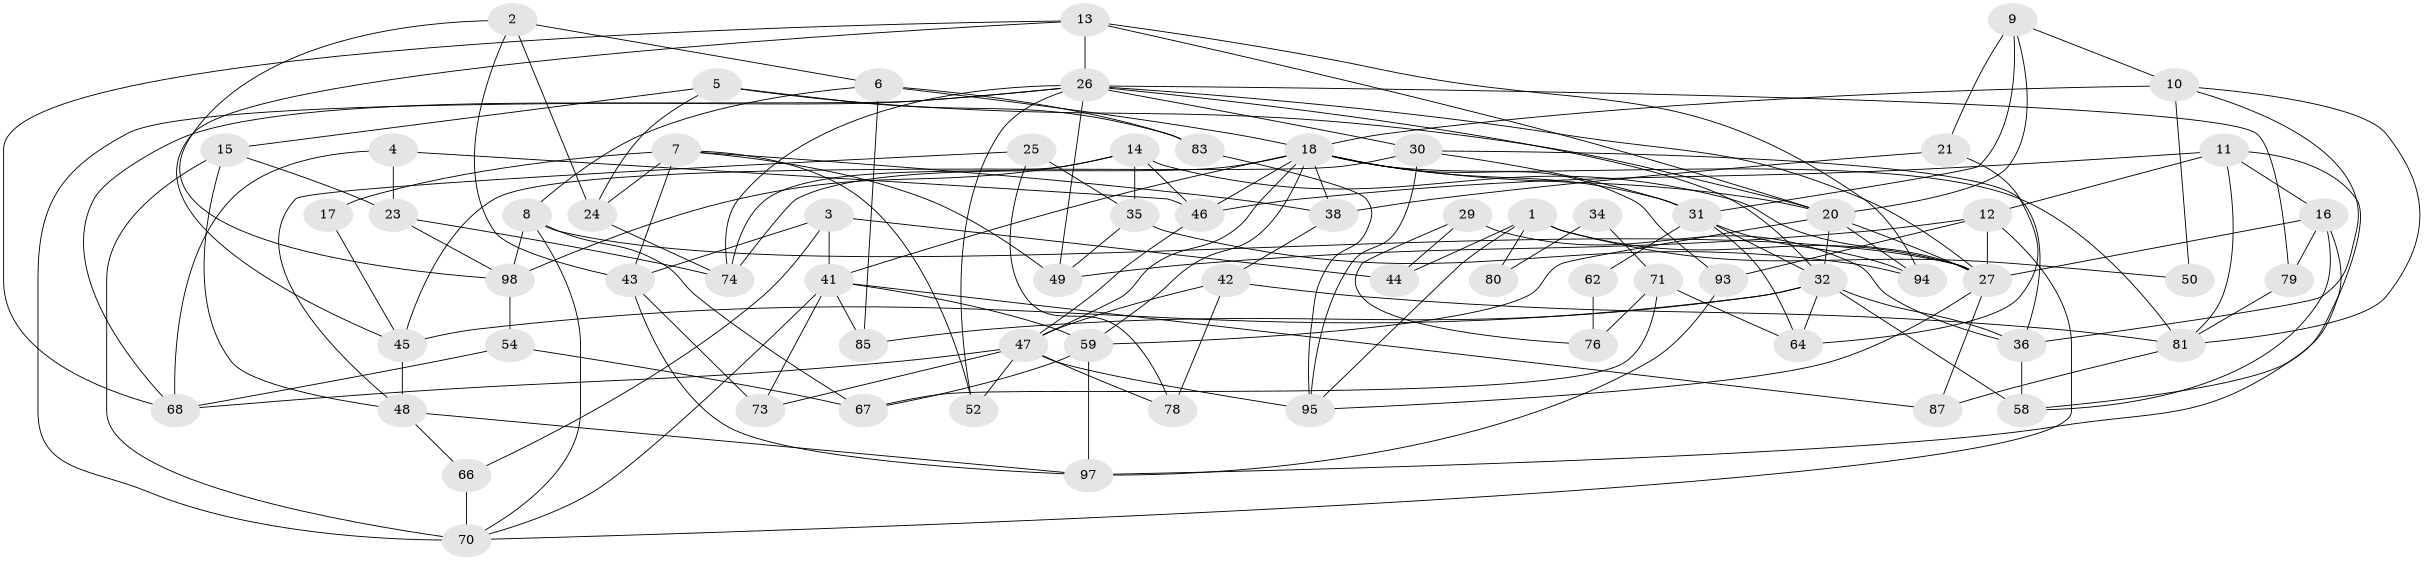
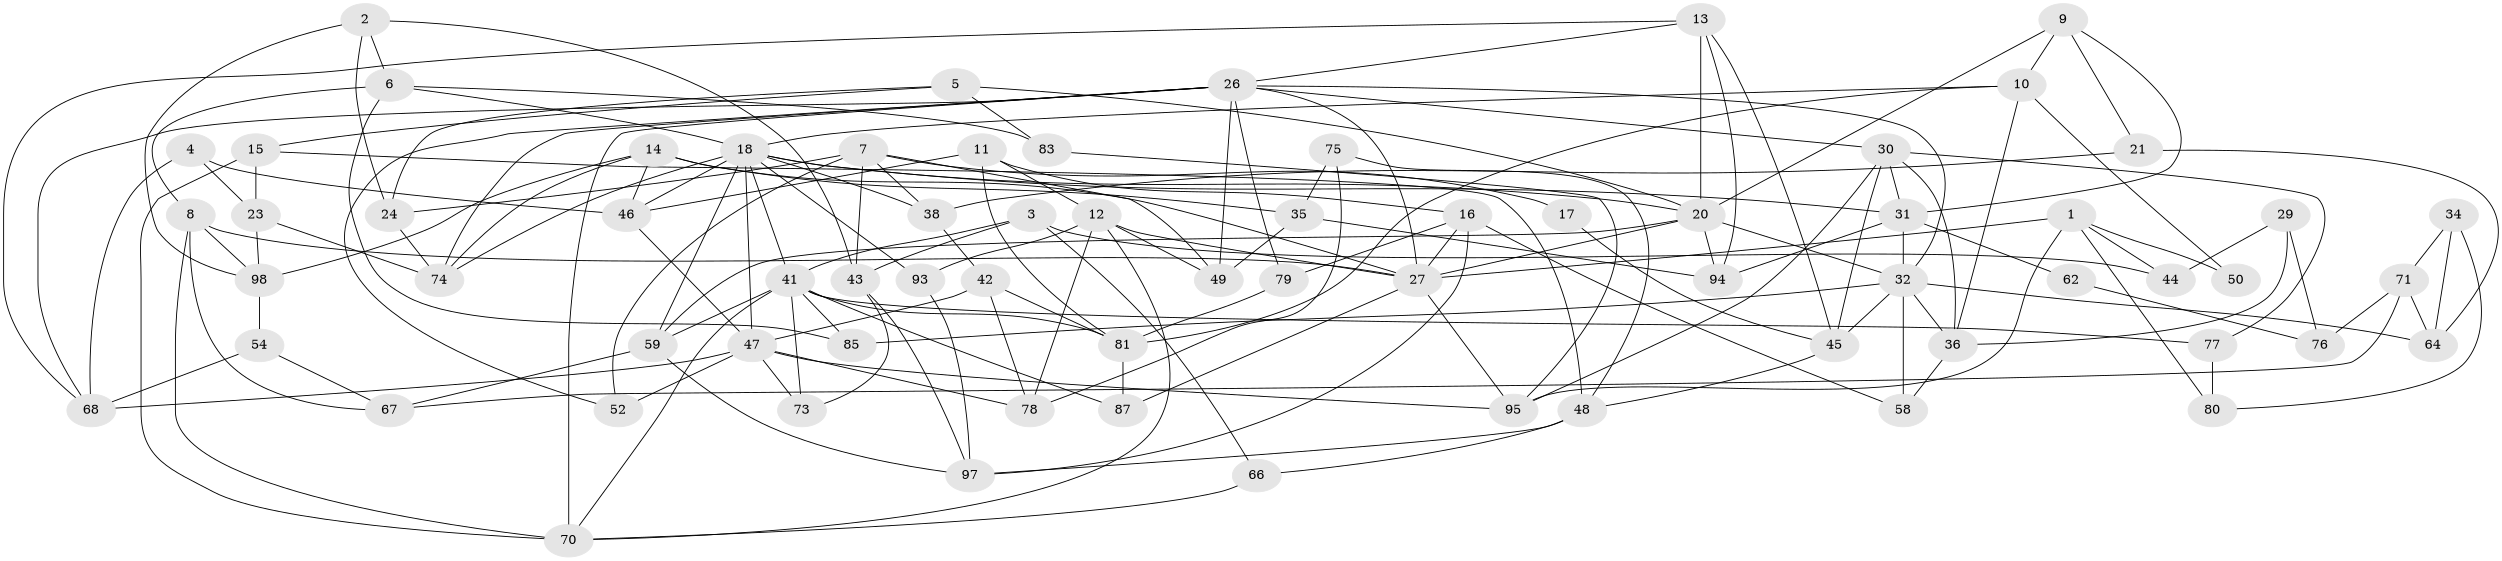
  graph {
    node [color=gray90 style=filled]
    27 [super="+72"]
    95
    87
    1
    44
    50
    80
    6 [super="+19"]
    83
    8 [super="+90+33"]
    18 [super="+22+63"]
    85
    2
    24
    n15 [label=98]
    43 [super="+57"]
    74
    54
    97
    73
    41 [super="+92"]
    59 [super="+60"]
    70 [super="+88"]
    81 [super="+99"]
+   77
    3
    66
    4
    23
    46 [super="+65"]
    68
    47 [super="+55"]
    5
    15
    20 [super="+53"]
    48
    94
    32 [super="+40"]
    67
    38
    31 [super="+89"]
    93
    7 [super="+51"]
    17
    49
    52
    45
    42 [super="+56"]
    9
    10
    21
    36
    64
    62
    58
    11 [super="+82"]
    12
    16 [super="+37"]
    78
    79
    13
    26 [super="+84+69"]
    30 [super="+86+100"]
    14 [super="+39"]
    35 [super="+98"]
-   25
+   25 [label=75]
    29
    76
    34
    n70 [label=71]
    27 -- 95
    27 -- 87
    1 -- 27
    1 -- 95
    1 -- 44
    1 -- 50
    1 -- 80
    6 -- 83
    6 -- 8
    6 -- 18
    6 -- 85
    83 -- 95
    8 -- 27
    8 -- n15
    8 -- 70
    8 -- 67
    18 -- 74
    18 -- 41
    18 -- 59
    18 -- 46
    18 -- 47
    18 -- 20
    18 -- 38
    18 -- 31
    18 -- 93
    2 -- 6
    2 -- 24
    2 -- n15
    2 -- 43
    24 -- 74
    n15 -- 54
    43 -- 97
    43 -- 73
    54 -- 68
    54 -- 67
    41 -- 87
    41 -- 85
    41 -- 73
    41 -- 59
    41 -- 70
-   18 -- 81
+   41 -- 81
+   41 -- 77
    59 -- 97
    59 -- 67
    81 -- 87
+   77 -- 80
    3 -- 44
    3 -- 43
    3 -- 41
    3 -- 66
    66 -- 70
    4 -- 23
    4 -- 46
    4 -- 68
    23 -- n15
    23 -- 74
    46 -- 47
    47 -- 95
    47 -- 73
    47 -- 68
    47 -- 52
    47 -- 78
    5 -- 83
    5 -- 24
    5 -- 15
    5 -- 20
    15 -- 70 [weight=2]
    15 -- 23
    15 -- 48
    20 -- 27
    20 -- 59
    20 -- 94
    20 -- 32 [weight=2]
    48 -- 97
    48 -- 66
    32 -- 85
    32 -- 45
    32 -- 36
    32 -- 64
    32 -- 58
    38 -- 42
    31 -- 94
    31 -- 32
    31 -- 62
    93 -- 97
    7 -- 24
    7 -- 43 [weight=2]
    7 -- 38
    7 -- 17
    7 -- 49
    7 -- 52
    17 -- 45
    45 -- 48
    42 -- 81
    42 -- 47 [weight=2]
    42 -- 78
    9 -- 20
    9 -- 31
    9 -- 10
    9 -- 21
    10 -- 50
    10 -- 18
    10 -- 81
    10 -- 36
    21 -- 38
    21 -- 64
    36 -- 58
    62 -- 76
    11 -- 81
    11 -- 46
-   11 -- 58
    11 -- 12
    11 -- 16
    12 -- 27
    12 -- 70
    12 -- 93
    12 -- 49
+   12 -- 78
    16 -- 27
    16 -- 97
    16 -- 58
    16 -- 79
    79 -- 81
    13 -- 68
    13 -- 20
    13 -- 94
    13 -- 45
    13 -- 26
    26 -- 27
    26 -- 74
    26 -- 70
    26 -- 68
    26 -- 32
    26 -- 49
    26 -- 52
    26 -- 79
    26 -- 30
    30 -- 95
+   30 -- 77
    30 -- 31
    30 -- 45
    30 -- 36
    14 -- 27 [weight=2]
    14 -- n15
    14 -- 74
    14 -- 46
    14 -- 35
    35 -- 94
    35 -- 49
    25 -- 48
    25 -- 78
    25 -- 35
    29 -- 44
    29 -- 36
    29 -- 76
    34 -- 80
-   31 -- 64
+   34 -- 64
    34 -- n70
    n70 -- 67
    n70 -- 64
    n70 -- 76
  }
